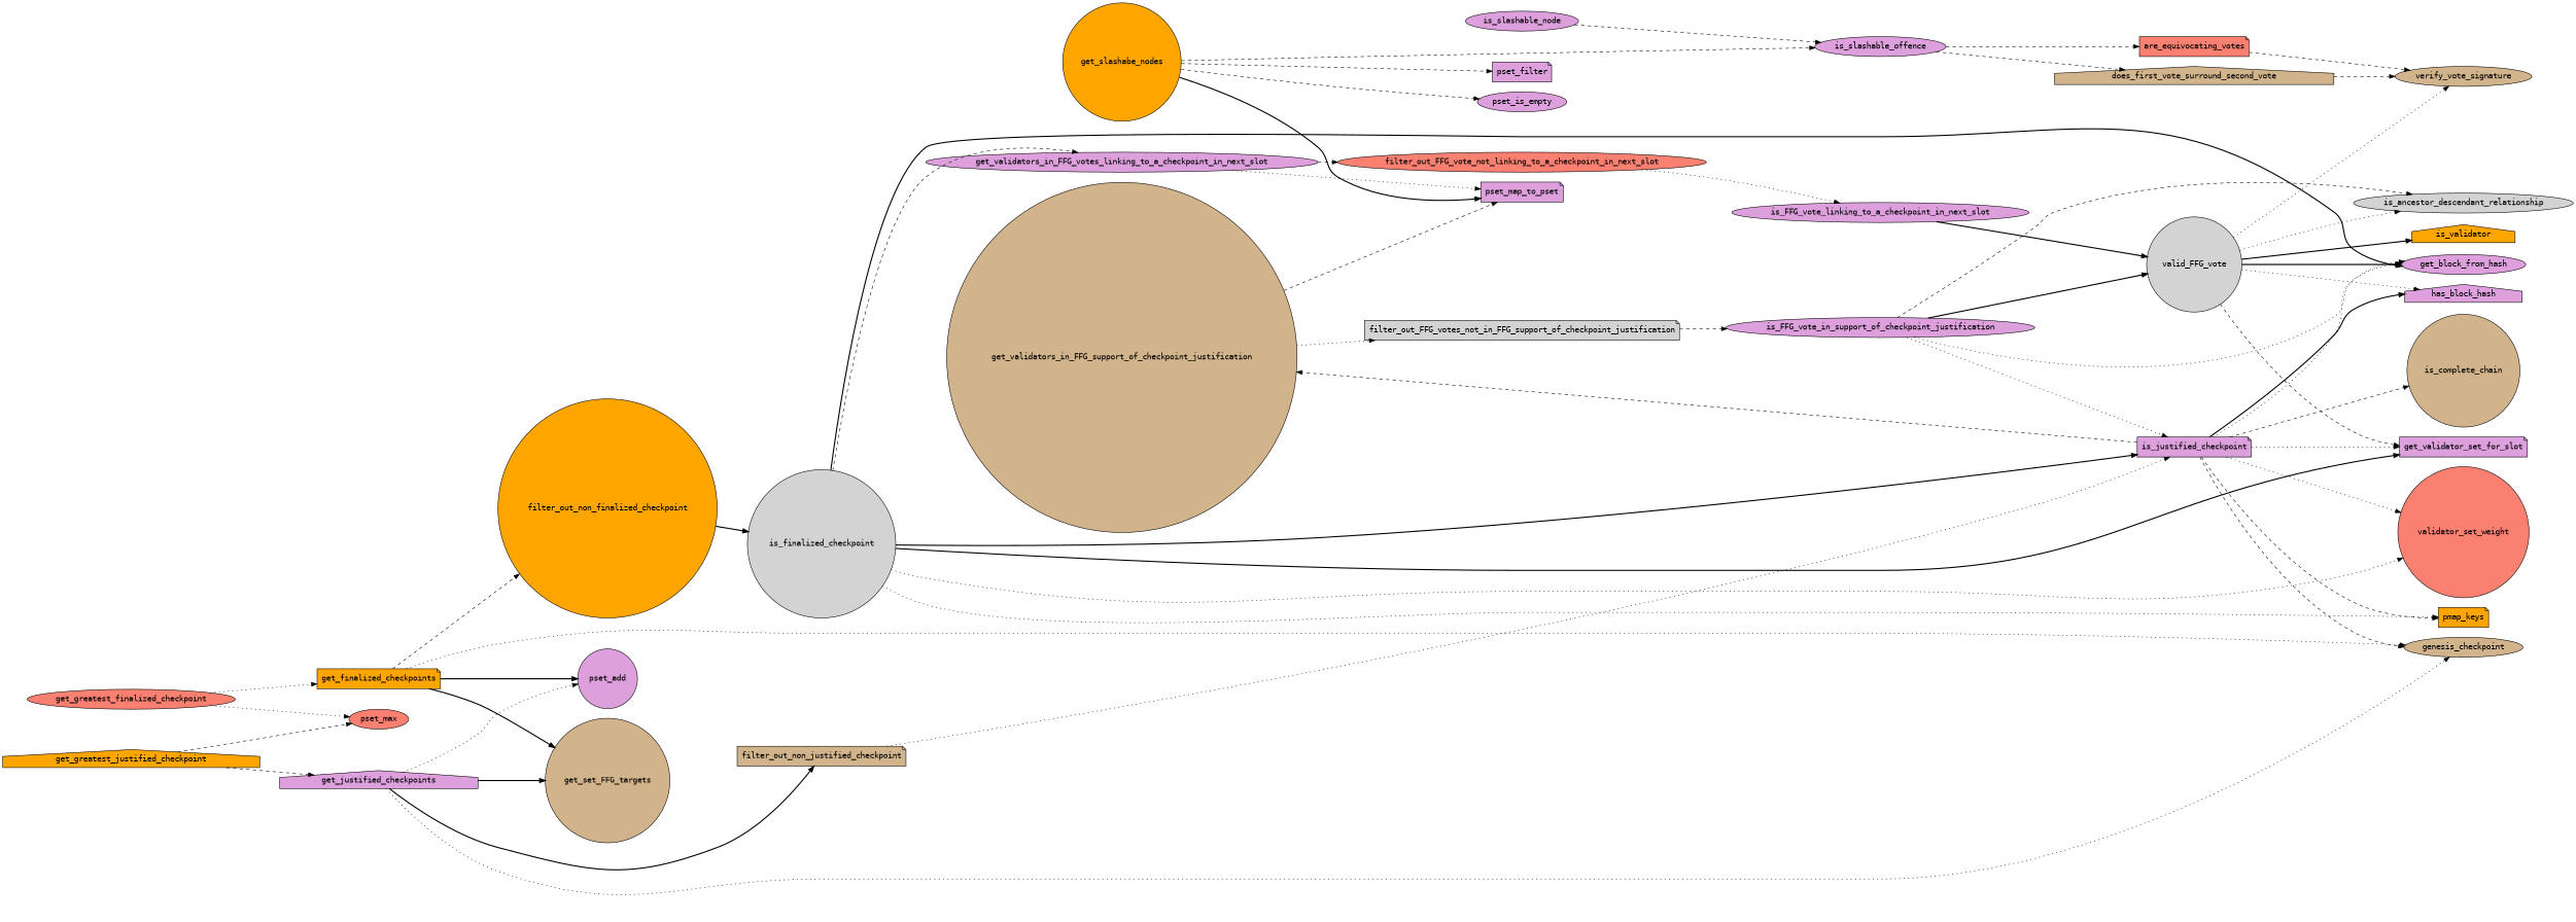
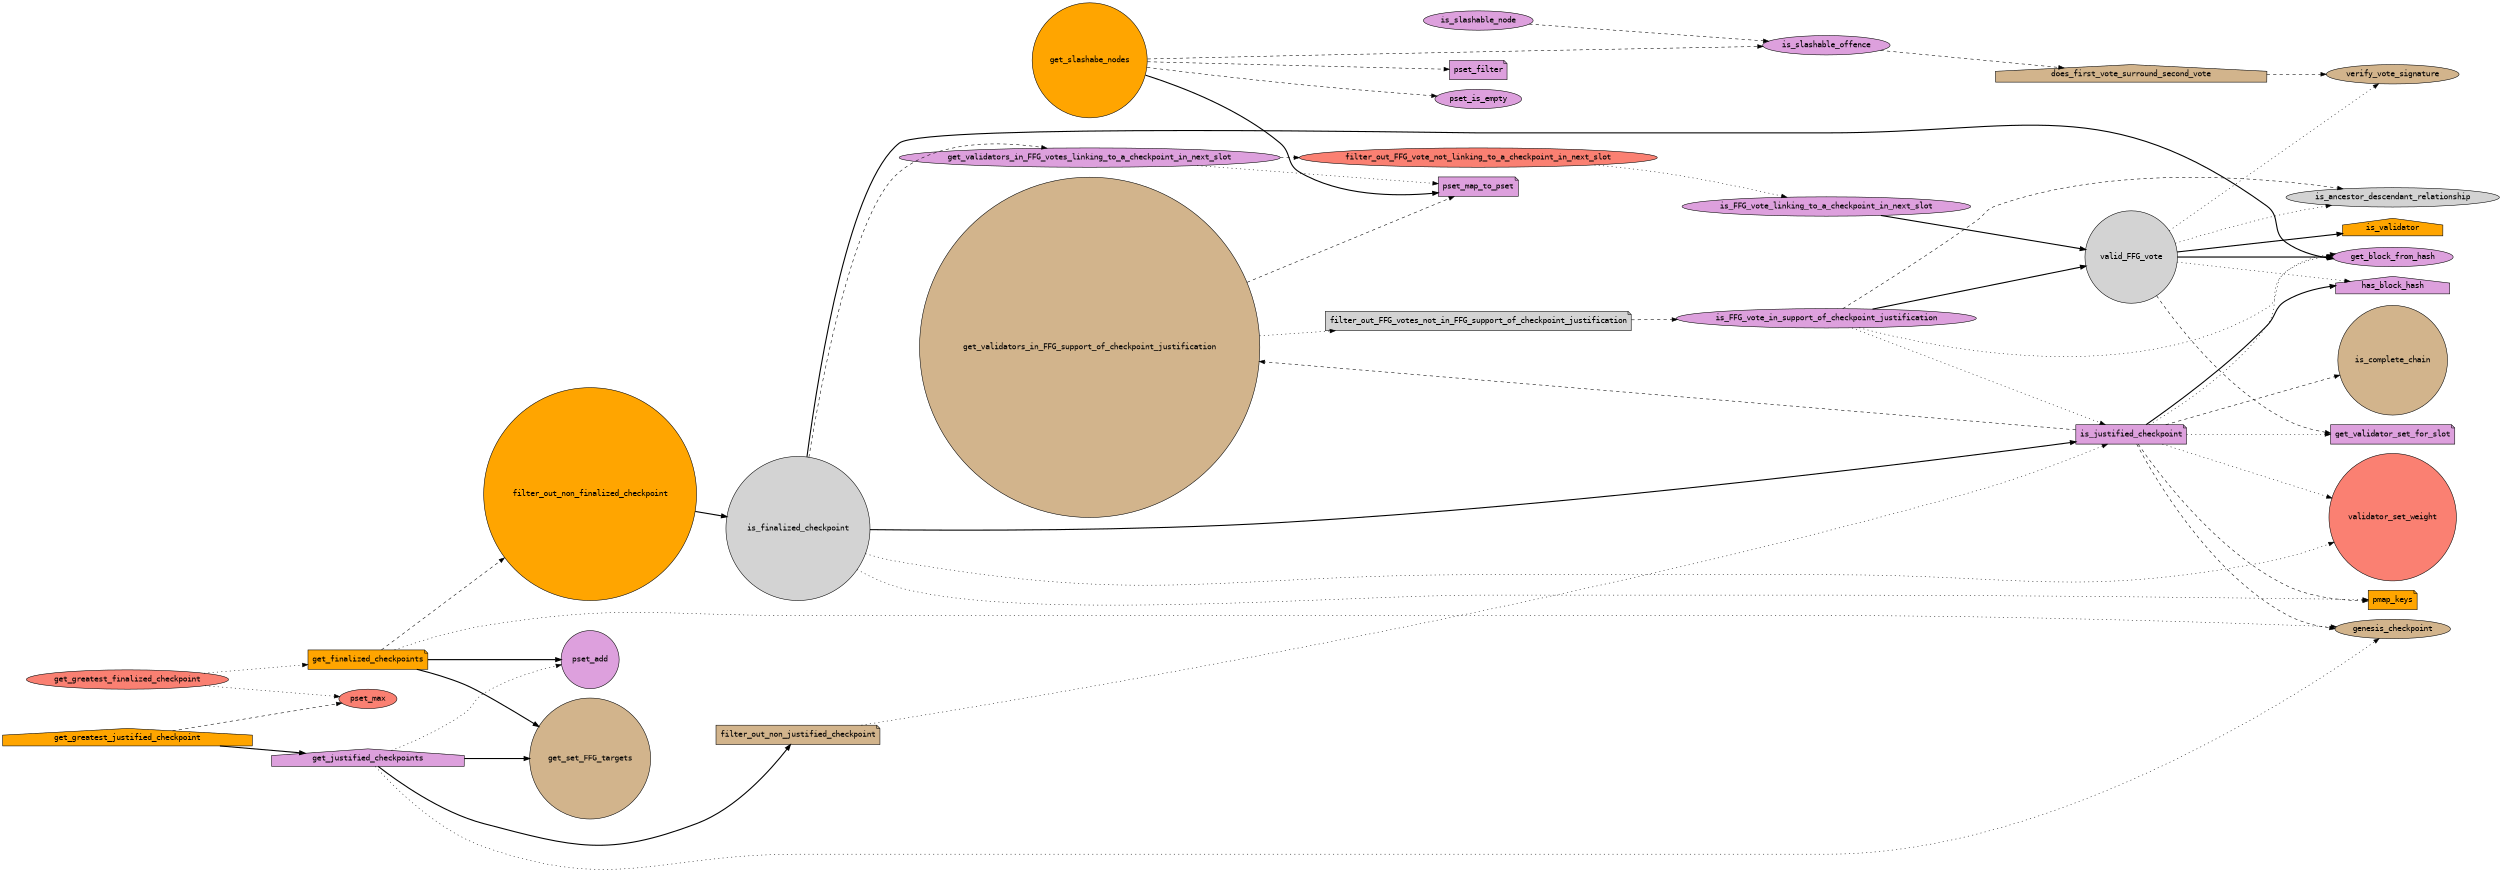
  digraph {
    fontname="DejaVu Sans Mono"
    rankdir=LR
    node [fillcolor=plum fontname="DejaVu Sans Mono" shape=ellipse style=filled]
    edge [fontname="DejaVu Sans Mono" style=dashed]
    valid_FFG_vote [fillcolor=lightgrey shape=circle]
    verify_vote_signature [fillcolor=tan]
    is_validator [fillcolor=orange shape=house]
    get_validator_set_for_slot [shape=note]
    get_block_from_hash
    is_ancestor_descendant_relationship [fillcolor=lightgrey]
    has_block_hash [shape=house]
    is_FFG_vote_in_support_of_checkpoint_justification
    is_justified_checkpoint [shape=note]
    get_validators_in_FFG_support_of_checkpoint_justification [fillcolor=tan shape=circle]
    genesis_checkpoint [fillcolor=tan]
    is_complete_chain [fillcolor=tan shape=circle]
    validator_set_weight [fillcolor=salmon shape=circle]
    pmap_keys [fillcolor=orange shape=note]
    filter_out_FFG_votes_not_in_FFG_support_of_checkpoint_justification [fillcolor=lightgrey shape=note]
    pset_map_to_pset [shape=note]
    filter_out_non_justified_checkpoint [fillcolor=tan shape=note]
    get_justified_checkpoints [shape=house]
    get_set_FFG_targets [fillcolor=tan shape=circle]
    pset_add [shape=circle]
    get_greatest_justified_checkpoint [fillcolor=orange shape=house]
    pset_max [fillcolor=salmon]
    is_FFG_vote_linking_to_a_checkpoint_in_next_slot
    filter_out_FFG_vote_not_linking_to_a_checkpoint_in_next_slot [fillcolor=salmon]
    get_validators_in_FFG_votes_linking_to_a_checkpoint_in_next_slot
    is_finalized_checkpoint [fillcolor=lightgrey shape=circle]
    filter_out_non_finalized_checkpoint [fillcolor=orange shape=circle]
    get_finalized_checkpoints [fillcolor=orange shape=note]
    get_greatest_finalized_checkpoint [fillcolor=salmon]
-   are_equivocating_votes [fillcolor=salmon shape=note]
    does_first_vote_surround_second_vote [fillcolor=tan shape=house]
    is_slashable_offence
    is_slashable_node
    get_slashabe_nodes [fillcolor=orange shape=circle]
    pset_filter [shape=note]
    pset_is_empty
    valid_FFG_vote -> verify_vote_signature [style=dotted]
    valid_FFG_vote -> is_validator [style=bold]
    valid_FFG_vote -> get_validator_set_for_slot
    valid_FFG_vote -> get_block_from_hash [style=bold]
    valid_FFG_vote -> is_ancestor_descendant_relationship [style=dotted]
    valid_FFG_vote -> has_block_hash [style=dotted]
    is_FFG_vote_in_support_of_checkpoint_justification -> valid_FFG_vote [style=bold]
    is_FFG_vote_in_support_of_checkpoint_justification -> get_block_from_hash [style=dotted]
    is_FFG_vote_in_support_of_checkpoint_justification -> is_ancestor_descendant_relationship
    is_FFG_vote_in_support_of_checkpoint_justification -> is_justified_checkpoint [style=dotted]
    is_justified_checkpoint -> get_validator_set_for_slot [style=dotted]
    is_justified_checkpoint -> get_block_from_hash [style=dotted]
    is_justified_checkpoint -> has_block_hash [style=bold]
    is_justified_checkpoint -> get_validators_in_FFG_support_of_checkpoint_justification
    is_justified_checkpoint -> genesis_checkpoint
    is_justified_checkpoint -> is_complete_chain
    is_justified_checkpoint -> validator_set_weight [style=dotted]
    is_justified_checkpoint -> pmap_keys
    get_validators_in_FFG_support_of_checkpoint_justification -> filter_out_FFG_votes_not_in_FFG_support_of_checkpoint_justification [style=dotted]
    get_validators_in_FFG_support_of_checkpoint_justification -> pset_map_to_pset
    filter_out_FFG_votes_not_in_FFG_support_of_checkpoint_justification -> is_FFG_vote_in_support_of_checkpoint_justification
    filter_out_non_justified_checkpoint -> is_justified_checkpoint [style=dotted]
    get_justified_checkpoints -> genesis_checkpoint [style=dotted]
    get_justified_checkpoints -> filter_out_non_justified_checkpoint [style=bold]
    get_justified_checkpoints -> get_set_FFG_targets [style=bold]
    get_justified_checkpoints -> pset_add [style=dotted]
-   get_greatest_justified_checkpoint -> get_justified_checkpoints
+   get_greatest_justified_checkpoint -> get_justified_checkpoints [style=bold]
    get_greatest_justified_checkpoint -> pset_max
    is_FFG_vote_linking_to_a_checkpoint_in_next_slot -> valid_FFG_vote [style=bold]
    filter_out_FFG_vote_not_linking_to_a_checkpoint_in_next_slot -> is_FFG_vote_linking_to_a_checkpoint_in_next_slot [style=dotted]
    get_validators_in_FFG_votes_linking_to_a_checkpoint_in_next_slot -> pset_map_to_pset [style=dotted]
    get_validators_in_FFG_votes_linking_to_a_checkpoint_in_next_slot -> filter_out_FFG_vote_not_linking_to_a_checkpoint_in_next_slot
-   is_finalized_checkpoint -> get_validator_set_for_slot [style=bold]
    is_finalized_checkpoint -> get_block_from_hash [style=bold]
    is_finalized_checkpoint -> is_justified_checkpoint [style=bold]
    is_finalized_checkpoint -> validator_set_weight [style=dotted]
    is_finalized_checkpoint -> pmap_keys [style=dotted]
    is_finalized_checkpoint -> get_validators_in_FFG_votes_linking_to_a_checkpoint_in_next_slot
    filter_out_non_finalized_checkpoint -> is_finalized_checkpoint [style=bold]
    get_finalized_checkpoints -> genesis_checkpoint [style=dotted]
    get_finalized_checkpoints -> get_set_FFG_targets [style=bold]
    get_finalized_checkpoints -> pset_add [style=bold]
    get_finalized_checkpoints -> filter_out_non_finalized_checkpoint
    get_greatest_finalized_checkpoint -> pset_max [style=dotted]
    get_greatest_finalized_checkpoint -> get_finalized_checkpoints [style=dotted]
-   are_equivocating_votes -> verify_vote_signature
    does_first_vote_surround_second_vote -> verify_vote_signature
-   is_slashable_offence -> are_equivocating_votes
    is_slashable_offence -> does_first_vote_surround_second_vote
    is_slashable_node -> is_slashable_offence
    get_slashabe_nodes -> pset_map_to_pset [style=bold]
    get_slashabe_nodes -> is_slashable_offence
    get_slashabe_nodes -> pset_filter
    get_slashabe_nodes -> pset_is_empty
  }
